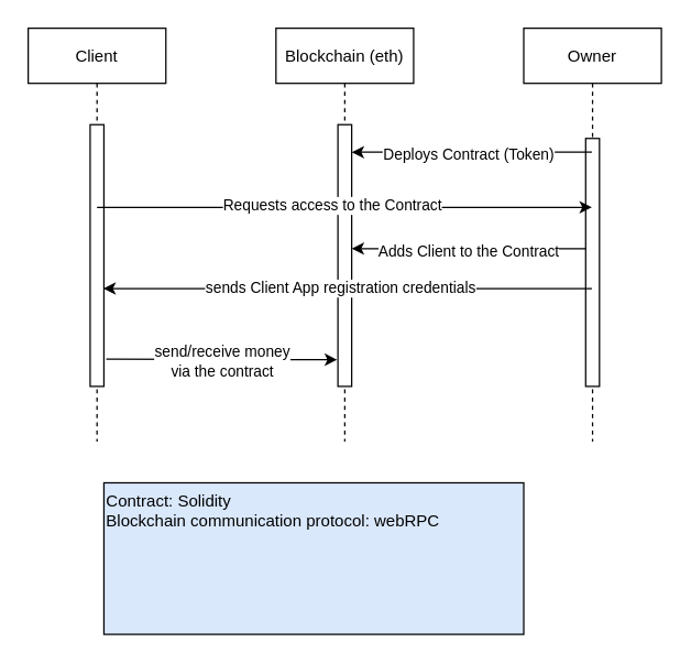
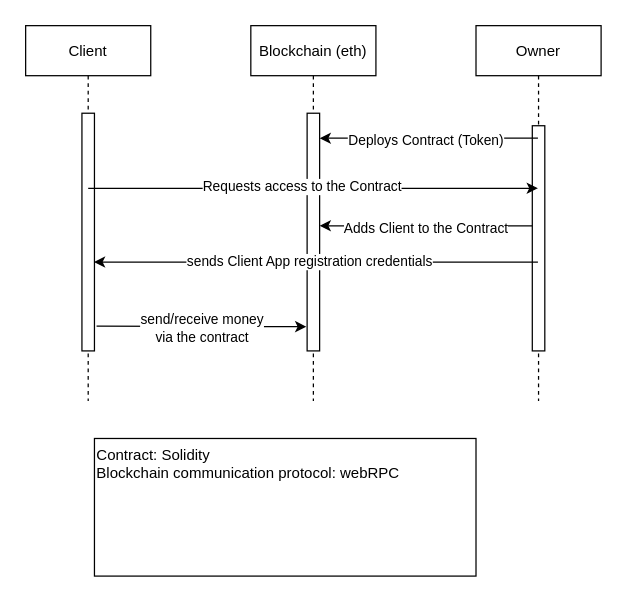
  <mxCell id="0" />
  <mxCell id="1" parent="0" />
  <mxCell id="2" value="Client" style="shape=umlLifeline;perimeter=lifelinePerimeter;container=1;collapsible=0;recursiveResize=0;rounded=0;shadow=0;strokeWidth=1;" parent="1" vertex="1"><mxGeometry x="20" y="20" width="100" height="300" as="geometry" /></mxCell>
  <mxCell id="3" value="" style="points=[];perimeter=orthogonalPerimeter;rounded=0;shadow=0;strokeWidth=1;" parent="2" vertex="1"><mxGeometry x="45" y="70" width="10" height="190" as="geometry" /></mxCell>
  <mxCell id="4" value="Blockchain (eth)" style="shape=umlLifeline;perimeter=lifelinePerimeter;container=1;collapsible=0;recursiveResize=0;rounded=0;shadow=0;strokeWidth=1;" parent="1" vertex="1"><mxGeometry x="200" y="20" width="100" height="300" as="geometry" /></mxCell>
  <mxCell id="5" value="" style="points=[];perimeter=orthogonalPerimeter;rounded=0;shadow=0;strokeWidth=1;" parent="4" vertex="1"><mxGeometry x="45" y="70" width="10" height="190" as="geometry" /></mxCell>
  <mxCell id="6" value="" style="endArrow=classic;html=1;rounded=0;" edge="1" parent="4"><mxGeometry width="50" height="50" relative="1" as="geometry"><mxPoint x="229.5" y="160" as="sourcePoint" /><mxPoint x="55" y="160" as="targetPoint" /><Array as="points"><mxPoint x="110" y="160" /></Array></mxGeometry></mxCell>
  <mxCell id="7" value="Adds Client to the Contract" style="edgeLabel;html=1;align=center;verticalAlign=middle;resizable=0;points=[];" vertex="1" connectable="0" parent="6"><mxGeometry x="0.214" y="1" relative="1" as="geometry"><mxPoint x="16" as="offset" /></mxGeometry></mxCell>
  <mxCell id="8" value="Owner" style="shape=umlLifeline;perimeter=lifelinePerimeter;container=1;collapsible=0;recursiveResize=0;rounded=0;shadow=0;strokeWidth=1;" vertex="1" parent="1"><mxGeometry x="380" y="20" width="100" height="300" as="geometry" /></mxCell>
  <mxCell id="9" value="" style="points=[];perimeter=orthogonalPerimeter;rounded=0;shadow=0;strokeWidth=1;" vertex="1" parent="8"><mxGeometry x="45" y="80" width="10" height="180" as="geometry" /></mxCell>
  <mxCell id="10" value="" style="endArrow=classic;html=1;rounded=0;" edge="1" parent="1" source="8" target="5"><mxGeometry width="50" height="50" relative="1" as="geometry"><mxPoint x="410" y="110" as="sourcePoint" /><mxPoint x="370" y="140" as="targetPoint" /><Array as="points"><mxPoint x="310" y="110" /></Array></mxGeometry></mxCell>
  <mxCell id="11" value="Deploys Contract (Token)" style="edgeLabel;html=1;align=center;verticalAlign=middle;resizable=0;points=[];" vertex="1" connectable="0" parent="10"><mxGeometry x="0.214" y="1" relative="1" as="geometry"><mxPoint x="16" as="offset" /></mxGeometry></mxCell>
  <mxCell id="12" value="" style="endArrow=classic;html=1;rounded=0;" edge="1" parent="1" target="8"><mxGeometry width="50" height="50" relative="1" as="geometry"><mxPoint x="70" y="150" as="sourcePoint" /><mxPoint x="40" y="100" as="targetPoint" /></mxGeometry></mxCell>
  <mxCell id="13" value="Requests access to the Contract" style="edgeLabel;html=1;align=center;verticalAlign=middle;resizable=0;points=[];" vertex="1" connectable="0" parent="12"><mxGeometry x="-0.17" y="2" relative="1" as="geometry"><mxPoint x="21" as="offset" /></mxGeometry></mxCell>
  <mxCell id="14" value="" style="endArrow=classic;html=1;rounded=0;entryX=0.957;entryY=0.626;entryDx=0;entryDy=0;entryPerimeter=0;" edge="1" parent="1" source="8" target="3"><mxGeometry width="50" height="50" relative="1" as="geometry"><mxPoint x="170" y="250" as="sourcePoint" /><mxPoint x="80" y="209" as="targetPoint" /></mxGeometry></mxCell>
  <mxCell id="15" value="sends Client App registration credentials" style="edgeLabel;html=1;align=center;verticalAlign=middle;resizable=0;points=[];" vertex="1" connectable="0" parent="14"><mxGeometry x="0.278" relative="1" as="geometry"><mxPoint x="44" as="offset" /></mxGeometry></mxCell>
  <mxCell id="16" value="" style="endArrow=classic;html=1;rounded=0;exitX=1.168;exitY=0.896;exitDx=0;exitDy=0;exitPerimeter=0;entryX=-0.064;entryY=0.898;entryDx=0;entryDy=0;entryPerimeter=0;" edge="1" parent="1" source="3" target="5"><mxGeometry width="50" height="50" relative="1" as="geometry"><mxPoint x="170" y="270" as="sourcePoint" /><mxPoint x="220" y="220" as="targetPoint" /></mxGeometry></mxCell>
  <mxCell id="17" value="send/receive money&lt;br&gt;via the contract" style="edgeLabel;html=1;align=center;verticalAlign=middle;resizable=0;points=[];" vertex="1" connectable="0" parent="16"><mxGeometry x="-0.166" y="-1" relative="1" as="geometry"><mxPoint x="14" as="offset" /></mxGeometry></mxCell>
- <mxCell id="18" value="Contract: Solidity&lt;br&gt;Blockchain communication protocol: webRPC" style="rounded=0;whiteSpace=wrap;html=1;align=left;verticalAlign=top;fillColor=#dae8fc;" vertex="1" parent="1"><mxGeometry x="75" y="350" width="305" height="110" as="geometry" /></mxCell>
+ <mxCell id="18" value="Contract: Solidity&lt;br&gt;Blockchain communication protocol: webRPC" style="rounded=0;whiteSpace=wrap;html=1;align=left;verticalAlign=top;" vertex="1" parent="1"><mxGeometry x="75" y="350" width="305" height="110" as="geometry" /></mxCell>
